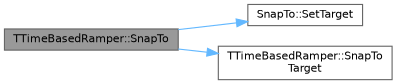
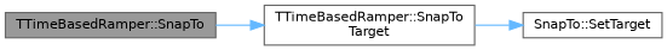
  digraph {
    rankdir=LR
    node [color=grey40 fillcolor=white fontname=Helvetica fontsize=10 shape=box style=filled]
    edge [color=steelblue1 fontname=Helvetica fontsize=10 labelfontname=Helvetica labelfontsize=10 style=solid]
    n1 [color=gray40 fillcolor=grey60 fontcolor=black height=0.2 label="TTimeBasedRamper::SnapTo" width=0.4]
    n2 [height=0.2 label="SnapTo::SetTarget" width=0.4]
    n3 [height=0.2 label="TTimeBasedRamper::SnapTo\lTarget" width=0.4]
-   n1 -> n2
+   n3 -> n2
    n1 -> n3
  }
